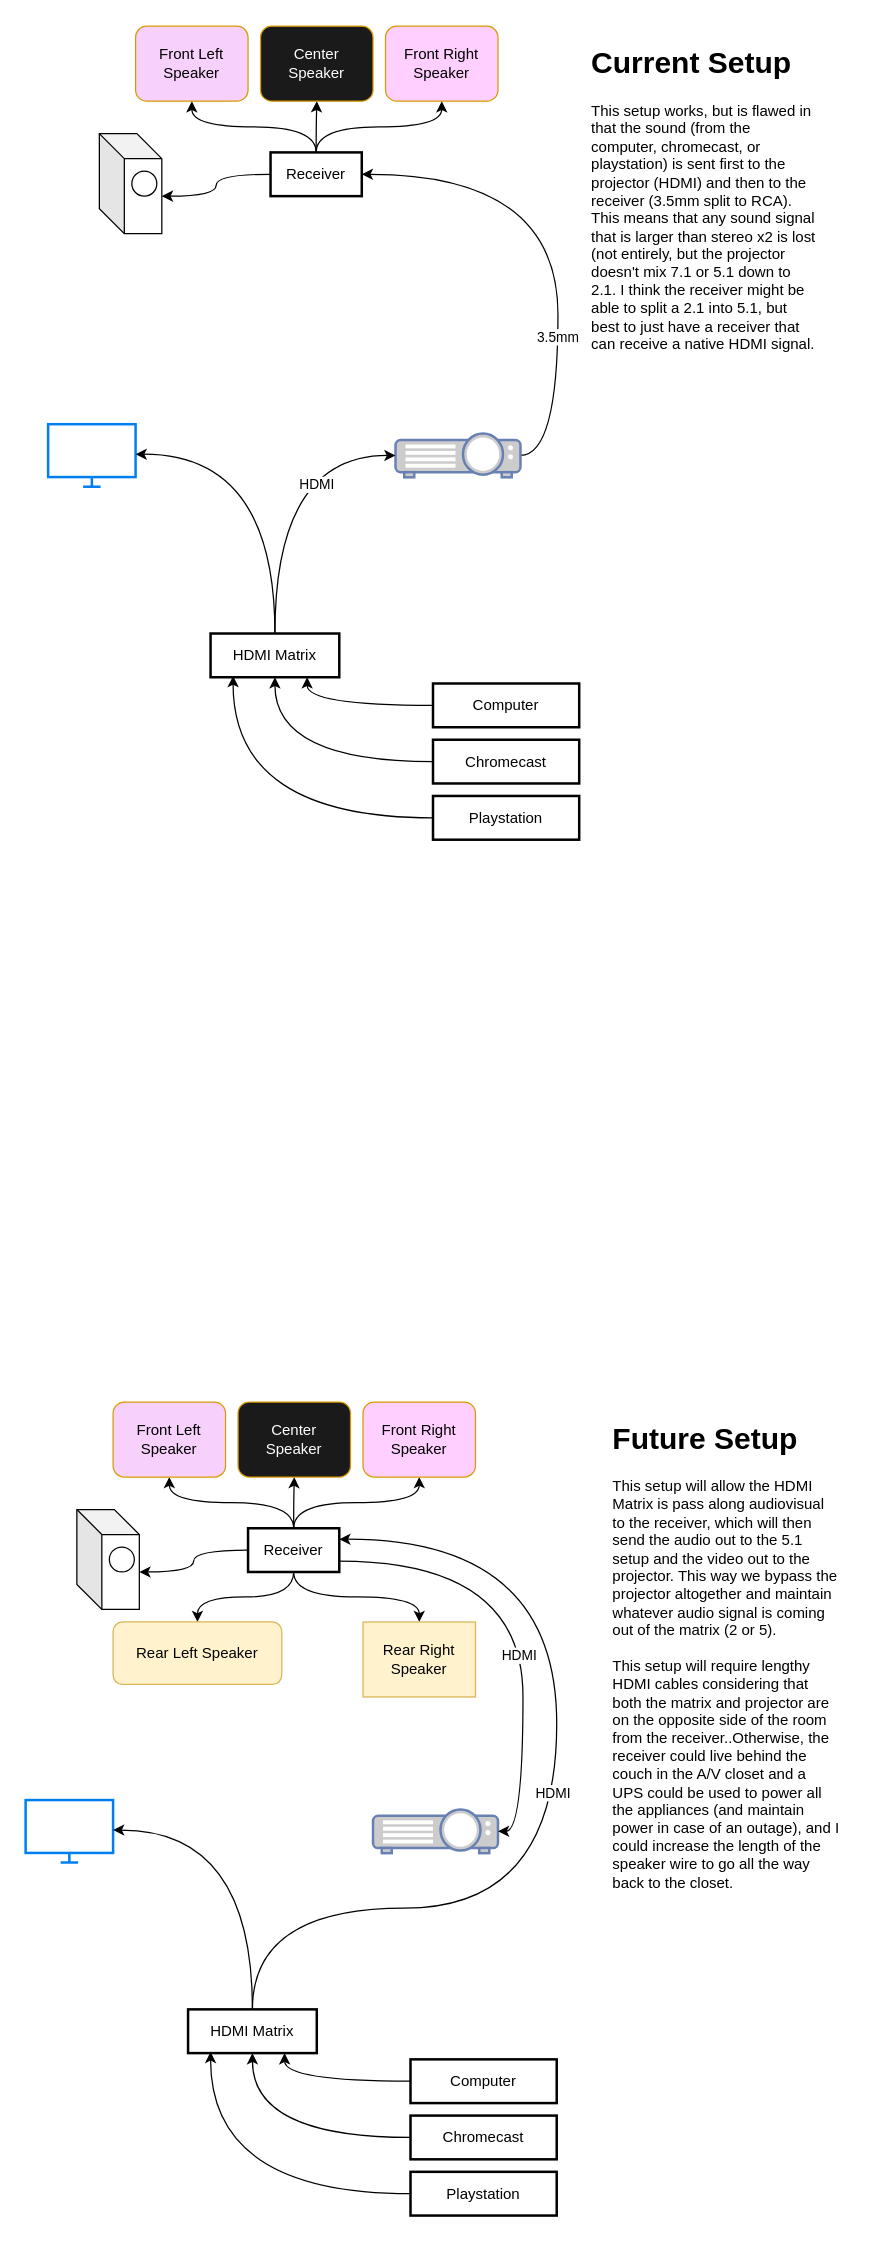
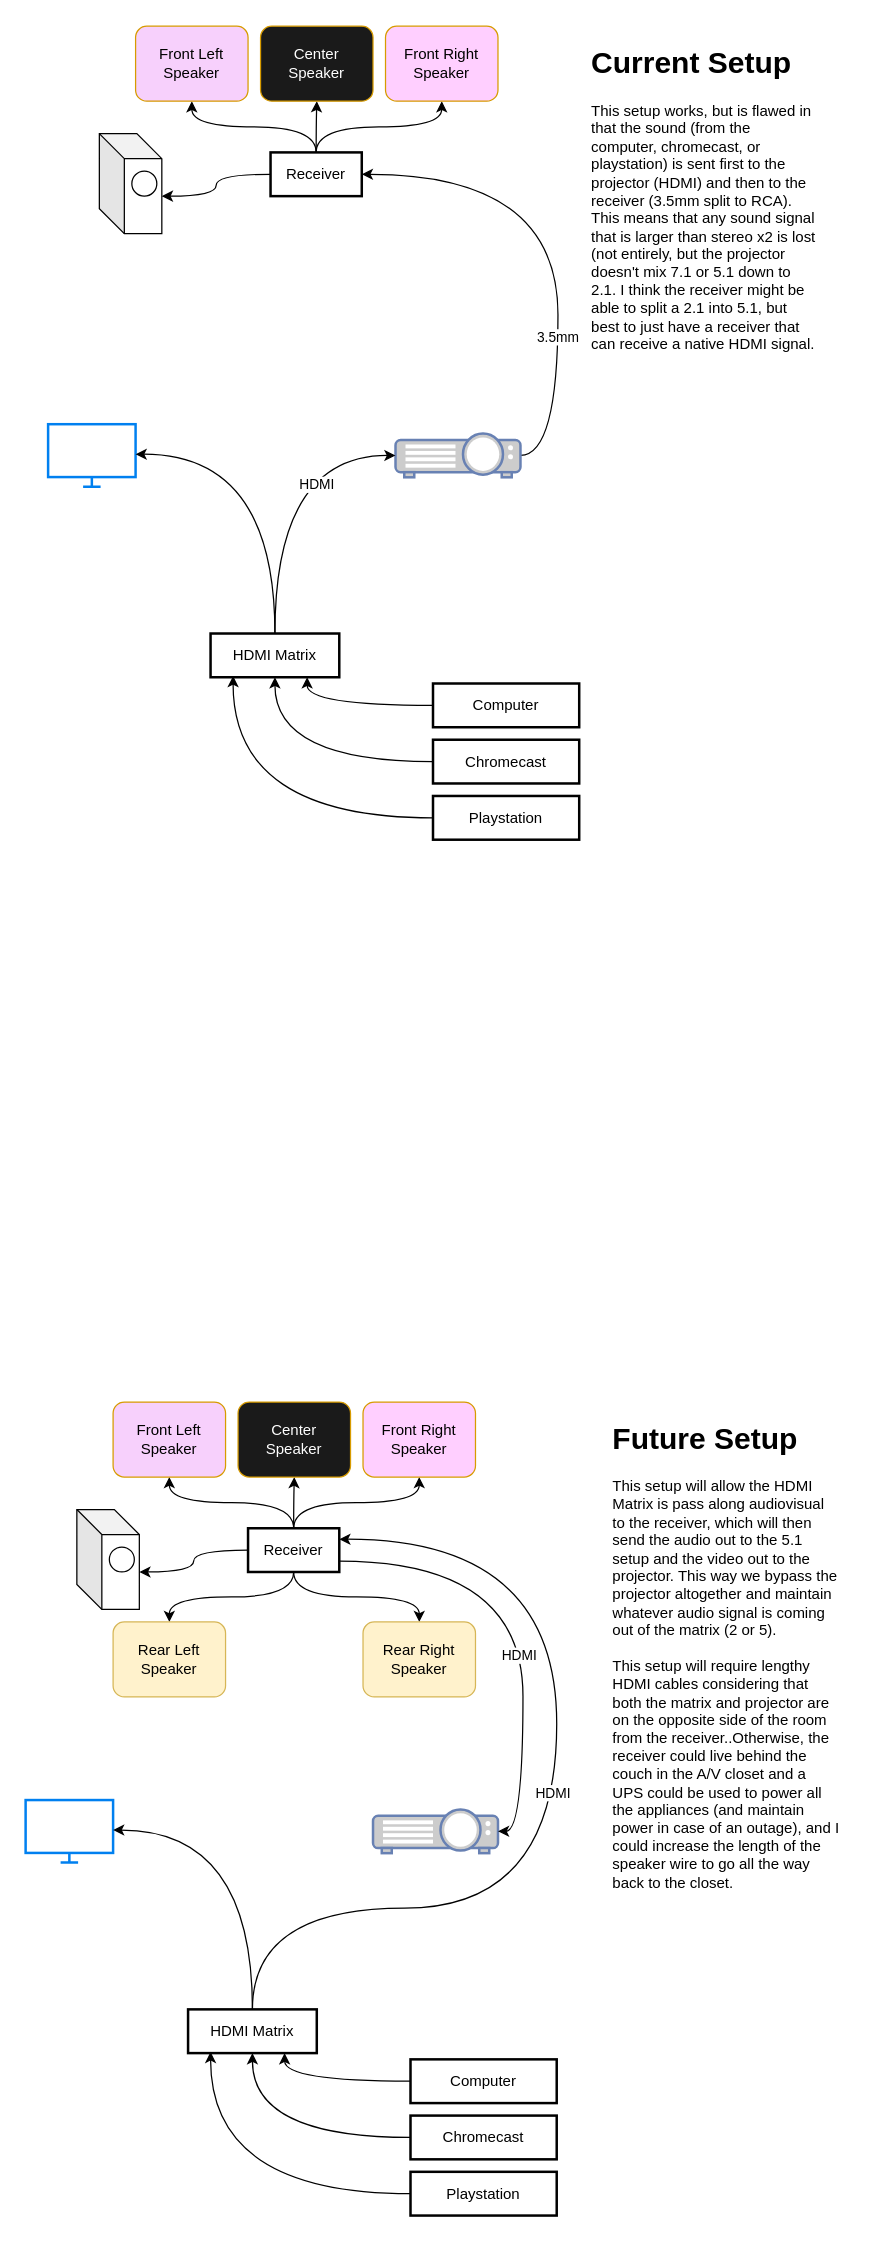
  <mxCell id="0" />
  <mxCell id="1" parent="0" />
  <mxCell id="2" value="HDMI Matrix " style="whiteSpace=wrap;strokeWidth=2;" parent="1" vertex="1"><mxGeometry x="168" y="506" width="103" height="35" as="geometry" /></mxCell>
  <mxCell id="3" style="edgeStyle=orthogonalEdgeStyle;curved=1;rounded=0;orthogonalLoop=1;jettySize=auto;html=1;entryX=0.5;entryY=1;entryDx=0;entryDy=0;exitX=0.5;exitY=0;exitDx=0;exitDy=0;endArrow=classic;endFill=1;" edge="1" parent="1" source="6" target="21"><mxGeometry relative="1" as="geometry" /></mxCell>
  <mxCell id="4" style="edgeStyle=orthogonalEdgeStyle;curved=1;rounded=0;orthogonalLoop=1;jettySize=auto;html=1;entryX=0.5;entryY=1;entryDx=0;entryDy=0;exitX=0.5;exitY=0;exitDx=0;exitDy=0;endArrow=classic;endFill=1;" edge="1" parent="1" source="6" target="19"><mxGeometry relative="1" as="geometry" /></mxCell>
  <mxCell id="5" style="edgeStyle=orthogonalEdgeStyle;curved=1;rounded=0;orthogonalLoop=1;jettySize=auto;html=1;entryX=0.5;entryY=1;entryDx=0;entryDy=0;endArrow=classic;endFill=1;" edge="1" parent="1" source="6" target="20"><mxGeometry relative="1" as="geometry" /></mxCell>
  <mxCell id="6" value="Receiver" style="whiteSpace=wrap;strokeWidth=2;" parent="1" vertex="1"><mxGeometry x="216" y="121" width="73" height="35" as="geometry" /></mxCell>
  <mxCell id="7" style="edgeStyle=orthogonalEdgeStyle;curved=1;rounded=0;orthogonalLoop=1;jettySize=auto;html=1;entryX=0.75;entryY=1;entryDx=0;entryDy=0;endArrow=classic;endFill=1;endSize=6;" edge="1" parent="1" source="8" target="2"><mxGeometry relative="1" as="geometry" /></mxCell>
  <mxCell id="8" value="Computer" style="whiteSpace=wrap;strokeWidth=2;" parent="1" vertex="1"><mxGeometry x="346" y="546" width="117" height="35" as="geometry" /></mxCell>
  <mxCell id="9" style="edgeStyle=orthogonalEdgeStyle;curved=1;rounded=0;orthogonalLoop=1;jettySize=auto;html=1;entryX=1;entryY=0.5;entryDx=0;entryDy=0;exitX=1;exitY=0.5;exitDx=0;exitDy=0;exitPerimeter=0;endArrow=classic;endFill=1;" edge="1" parent="1" source="11" target="6"><mxGeometry relative="1" as="geometry"><Array as="points"><mxPoint x="446" y="364" /><mxPoint x="446" y="139" /></Array></mxGeometry></mxCell>
  <mxCell id="10" value="3.5mm" style="edgeLabel;html=1;align=center;verticalAlign=middle;resizable=0;points=[];" vertex="1" connectable="0" parent="9"><mxGeometry x="-0.395" y="1" relative="1" as="geometry"><mxPoint as="offset" /></mxGeometry></mxCell>
  <mxCell id="11" value="" style="fontColor=#0066CC;verticalAlign=top;verticalLabelPosition=bottom;labelPosition=center;align=center;html=1;outlineConnect=0;fillColor=#CCCCCC;strokeColor=#6881B3;gradientColor=none;gradientDirection=north;strokeWidth=2;shape=mxgraph.networks.video_projector;" vertex="1" parent="1"><mxGeometry x="316" y="346" width="100" height="35" as="geometry" /></mxCell>
  <mxCell id="12" value="" style="html=1;verticalLabelPosition=bottom;align=center;labelBackgroundColor=#ffffff;verticalAlign=top;strokeWidth=2;strokeColor=#0080F0;shadow=0;dashed=0;shape=mxgraph.ios7.icons.monitor;" vertex="1" parent="1"><mxGeometry x="38" y="338.5" width="70" height="50" as="geometry" /></mxCell>
  <mxCell id="13" style="edgeStyle=orthogonalEdgeStyle;rounded=0;orthogonalLoop=1;jettySize=auto;html=1;entryX=1;entryY=0.48;entryDx=0;entryDy=0;entryPerimeter=0;curved=1;exitX=0.5;exitY=0;exitDx=0;exitDy=0;endArrow=classic;endFill=1;endSize=6;" edge="1" parent="1" source="2" target="12"><mxGeometry relative="1" as="geometry" /></mxCell>
  <mxCell id="14" style="edgeStyle=orthogonalEdgeStyle;curved=1;rounded=0;orthogonalLoop=1;jettySize=auto;html=1;exitX=0.5;exitY=0;exitDx=0;exitDy=0;entryX=0;entryY=0.5;entryDx=0;entryDy=0;entryPerimeter=0;endArrow=classic;endFill=1;endSize=6;" edge="1" parent="1" source="2" target="11"><mxGeometry relative="1" as="geometry" /></mxCell>
  <mxCell id="15" value="HDMI" style="edgeLabel;html=1;align=center;verticalAlign=middle;resizable=0;points=[];" vertex="1" connectable="0" parent="14"><mxGeometry x="0.466" y="-23" relative="1" as="geometry"><mxPoint as="offset" /></mxGeometry></mxCell>
  <mxCell id="16" value="" style="group;fillColor=default;" vertex="1" connectable="0" parent="1"><mxGeometry x="79" y="106" width="50" height="80" as="geometry" /></mxCell>
  <mxCell id="17" value="" style="shape=cube;whiteSpace=wrap;html=1;boundedLbl=1;backgroundOutline=1;darkOpacity=0.05;darkOpacity2=0.1;" vertex="1" parent="16"><mxGeometry width="50" height="80" as="geometry" /></mxCell>
  <mxCell id="18" value="" style="ellipse;whiteSpace=wrap;html=1;" vertex="1" parent="16"><mxGeometry x="26" y="30" width="20" height="20" as="geometry" /></mxCell>
  <mxCell id="19" value="Front Left Speaker" style="rounded=1;whiteSpace=wrap;html=1;fillColor=#f7d0fc;strokeColor=#D79B00;" vertex="1" parent="1"><mxGeometry x="108" y="20" width="90" height="60" as="geometry" /></mxCell>
  <mxCell id="20" value="&lt;div&gt;&lt;font color=&quot;#ffffff&quot;&gt;Center&lt;/font&gt; &lt;br&gt;&lt;/div&gt;&lt;div&gt;&lt;font color=&quot;#ffffff&quot;&gt;Speaker&lt;/font&gt;&lt;/div&gt;" style="rounded=1;whiteSpace=wrap;html=1;fillColor=#1A1A1A;strokeColor=#D79B00;" vertex="1" parent="1"><mxGeometry x="208" y="20" width="90" height="60" as="geometry" /></mxCell>
  <mxCell id="21" value="Front Right Speaker" style="rounded=1;whiteSpace=wrap;html=1;fillColor=#FFCFFF;strokeColor=#D79B00;" vertex="1" parent="1"><mxGeometry x="308" y="20" width="90" height="60" as="geometry" /></mxCell>
  <mxCell id="22" style="edgeStyle=orthogonalEdgeStyle;curved=1;rounded=0;orthogonalLoop=1;jettySize=auto;html=1;entryX=0;entryY=0;entryDx=50;entryDy=50;entryPerimeter=0;endArrow=classic;endFill=1;" edge="1" parent="1" source="6" target="17"><mxGeometry relative="1" as="geometry" /></mxCell>
  <mxCell id="23" style="edgeStyle=orthogonalEdgeStyle;curved=1;rounded=0;orthogonalLoop=1;jettySize=auto;html=1;entryX=0.5;entryY=1;entryDx=0;entryDy=0;endArrow=classic;endFill=1;endSize=6;" edge="1" parent="1" source="24" target="2"><mxGeometry relative="1" as="geometry"><mxPoint x="266" y="525.5" as="targetPoint" /></mxGeometry></mxCell>
  <mxCell id="24" value="Chromecast" style="whiteSpace=wrap;strokeWidth=2;" vertex="1" parent="1"><mxGeometry x="346" y="591" width="117" height="35" as="geometry" /></mxCell>
  <mxCell id="25" style="edgeStyle=orthogonalEdgeStyle;curved=1;rounded=0;orthogonalLoop=1;jettySize=auto;html=1;entryX=0.175;entryY=0.971;entryDx=0;entryDy=0;entryPerimeter=0;endArrow=classic;endFill=1;endSize=6;" edge="1" parent="1" source="26" target="2"><mxGeometry relative="1" as="geometry"><mxPoint x="276" y="526" as="targetPoint" /></mxGeometry></mxCell>
  <mxCell id="26" value="Playstation" style="whiteSpace=wrap;strokeWidth=2;" vertex="1" parent="1"><mxGeometry x="346" y="636" width="117" height="35" as="geometry" /></mxCell>
  <mxCell id="27" value="&lt;h1&gt;Current Setup&lt;br&gt;&lt;/h1&gt;This setup works, but is flawed in that the sound (from the computer, chromecast, or playstation) is sent first to the projector (HDMI) and then to the receiver (3.5mm split to RCA). This means that any sound signal that is larger than stereo x2 is lost (not entirely, but the projector doesn't mix 7.1 or 5.1 down to 2.1. I think the receiver might be able to split a 2.1 into 5.1, but best to just have a receiver that can receive a native HDMI signal." style="text;html=1;strokeColor=none;fillColor=none;spacing=5;spacingTop=-20;whiteSpace=wrap;overflow=hidden;rounded=0;" vertex="1" parent="1"><mxGeometry x="468" y="30" width="190" height="266" as="geometry" /></mxCell>
  <mxCell id="28" style="edgeStyle=orthogonalEdgeStyle;curved=1;rounded=0;orthogonalLoop=1;jettySize=auto;html=1;exitX=0.5;exitY=0;exitDx=0;exitDy=0;entryX=1;entryY=0.25;entryDx=0;entryDy=0;endArrow=classic;endFill=1;" edge="1" parent="1" source="30" target="36"><mxGeometry relative="1" as="geometry"><Array as="points"><mxPoint x="201" y="1526" /><mxPoint x="445" y="1526" /><mxPoint x="445" y="1231" /></Array></mxGeometry></mxCell>
  <mxCell id="29" value="HDMI" style="edgeLabel;html=1;align=center;verticalAlign=middle;resizable=0;points=[];" vertex="1" connectable="0" parent="28"><mxGeometry x="0.05" y="4" relative="1" as="geometry"><mxPoint as="offset" /></mxGeometry></mxCell>
  <mxCell id="30" value="HDMI Matrix " style="whiteSpace=wrap;strokeWidth=2;" vertex="1" parent="1"><mxGeometry x="150" y="1607" width="103" height="35" as="geometry" /></mxCell>
  <mxCell id="31" style="edgeStyle=orthogonalEdgeStyle;curved=1;rounded=0;orthogonalLoop=1;jettySize=auto;html=1;entryX=0.5;entryY=0;entryDx=0;entryDy=0;exitX=0.5;exitY=1;exitDx=0;exitDy=0;endArrow=classic;endFill=1;" edge="1" parent="1" source="36" target="46"><mxGeometry relative="1" as="geometry" /></mxCell>
  <mxCell id="32" style="edgeStyle=orthogonalEdgeStyle;curved=1;rounded=0;orthogonalLoop=1;jettySize=auto;html=1;entryX=0.5;entryY=0;entryDx=0;entryDy=0;exitX=0.5;exitY=1;exitDx=0;exitDy=0;endArrow=classic;endFill=1;" edge="1" parent="1" source="36" target="47"><mxGeometry relative="1" as="geometry" /></mxCell>
  <mxCell id="33" style="edgeStyle=orthogonalEdgeStyle;curved=1;rounded=0;orthogonalLoop=1;jettySize=auto;html=1;entryX=0.5;entryY=1;entryDx=0;entryDy=0;exitX=0.5;exitY=0;exitDx=0;exitDy=0;endArrow=classic;endFill=1;" edge="1" parent="1" source="36" target="49"><mxGeometry relative="1" as="geometry" /></mxCell>
  <mxCell id="34" style="edgeStyle=orthogonalEdgeStyle;curved=1;rounded=0;orthogonalLoop=1;jettySize=auto;html=1;entryX=0.5;entryY=1;entryDx=0;entryDy=0;exitX=0.5;exitY=0;exitDx=0;exitDy=0;endArrow=classic;endFill=1;" edge="1" parent="1" source="36" target="45"><mxGeometry relative="1" as="geometry" /></mxCell>
  <mxCell id="35" style="edgeStyle=orthogonalEdgeStyle;curved=1;rounded=0;orthogonalLoop=1;jettySize=auto;html=1;entryX=0.5;entryY=1;entryDx=0;entryDy=0;endArrow=classic;endFill=1;" edge="1" parent="1" source="36" target="48"><mxGeometry relative="1" as="geometry" /></mxCell>
  <mxCell id="36" value="Receiver" style="whiteSpace=wrap;strokeWidth=2;" vertex="1" parent="1"><mxGeometry x="198" y="1222" width="73" height="35" as="geometry" /></mxCell>
  <mxCell id="37" style="edgeStyle=orthogonalEdgeStyle;curved=1;rounded=0;orthogonalLoop=1;jettySize=auto;html=1;entryX=0.75;entryY=1;entryDx=0;entryDy=0;endArrow=classic;endFill=1;endSize=6;" edge="1" parent="1" source="38" target="30"><mxGeometry relative="1" as="geometry" /></mxCell>
  <mxCell id="38" value="Computer" style="whiteSpace=wrap;strokeWidth=2;" vertex="1" parent="1"><mxGeometry x="328" y="1647" width="117" height="35" as="geometry" /></mxCell>
  <mxCell id="39" value="" style="fontColor=#0066CC;verticalAlign=top;verticalLabelPosition=bottom;labelPosition=center;align=center;html=1;outlineConnect=0;fillColor=#CCCCCC;strokeColor=#6881B3;gradientColor=none;gradientDirection=north;strokeWidth=2;shape=mxgraph.networks.video_projector;" vertex="1" parent="1"><mxGeometry x="298" y="1447" width="100" height="35" as="geometry" /></mxCell>
  <mxCell id="40" value="" style="html=1;verticalLabelPosition=bottom;align=center;labelBackgroundColor=#ffffff;verticalAlign=top;strokeWidth=2;strokeColor=#0080F0;shadow=0;dashed=0;shape=mxgraph.ios7.icons.monitor;" vertex="1" parent="1"><mxGeometry x="20" y="1439.5" width="70" height="50" as="geometry" /></mxCell>
  <mxCell id="41" style="edgeStyle=orthogonalEdgeStyle;rounded=0;orthogonalLoop=1;jettySize=auto;html=1;entryX=1;entryY=0.48;entryDx=0;entryDy=0;entryPerimeter=0;curved=1;exitX=0.5;exitY=0;exitDx=0;exitDy=0;endArrow=classic;endFill=1;endSize=6;" edge="1" parent="1" source="30" target="40"><mxGeometry relative="1" as="geometry" /></mxCell>
  <mxCell id="42" value="" style="group;fillColor=default;" vertex="1" connectable="0" parent="1"><mxGeometry x="61" y="1207" width="50" height="80" as="geometry" /></mxCell>
  <mxCell id="43" value="" style="shape=cube;whiteSpace=wrap;html=1;boundedLbl=1;backgroundOutline=1;darkOpacity=0.05;darkOpacity2=0.1;" vertex="1" parent="42"><mxGeometry width="50" height="80" as="geometry" /></mxCell>
  <mxCell id="44" value="" style="ellipse;whiteSpace=wrap;html=1;" vertex="1" parent="42"><mxGeometry x="26" y="30" width="20" height="20" as="geometry" /></mxCell>
  <mxCell id="45" value="Front Left Speaker" style="rounded=1;whiteSpace=wrap;html=1;fillColor=#f7d0fc;strokeColor=#D79B00;" vertex="1" parent="1"><mxGeometry x="90" y="1121" width="90" height="60" as="geometry" /></mxCell>
- <mxCell id="46" value="Rear Right Speaker" style="whiteSpace=wrap;html=1;fillColor=#fff2cc;strokeColor=#d6b656;rounded=0;" vertex="1" parent="1"><mxGeometry x="290" y="1297" width="90" height="60" as="geometry" /></mxCell>
- <mxCell id="47" value="Rear Left Speaker" style="rounded=1;whiteSpace=wrap;html=1;fillColor=#fff2cc;strokeColor=#d6b656;" vertex="1" parent="1"><mxGeometry x="90" y="1297" width="135" height="50" as="geometry" /></mxCell>
+ <mxCell id="46" value="Rear Right Speaker" style="rounded=1;whiteSpace=wrap;html=1;fillColor=#fff2cc;strokeColor=#d6b656;" vertex="1" parent="1"><mxGeometry x="290" y="1297" width="90" height="60" as="geometry" /></mxCell>
+ <mxCell id="47" value="Rear Left Speaker" style="rounded=1;whiteSpace=wrap;html=1;fillColor=#fff2cc;strokeColor=#d6b656;" vertex="1" parent="1"><mxGeometry x="90" y="1297" width="90" height="60" as="geometry" /></mxCell>
  <mxCell id="48" value="&lt;div&gt;&lt;font color=&quot;#ffffff&quot;&gt;Center&lt;/font&gt; &lt;br&gt;&lt;/div&gt;&lt;div&gt;&lt;font color=&quot;#ffffff&quot;&gt;Speaker&lt;/font&gt;&lt;/div&gt;" style="rounded=1;whiteSpace=wrap;html=1;fillColor=#1A1A1A;strokeColor=#D79B00;" vertex="1" parent="1"><mxGeometry x="190" y="1121" width="90" height="60" as="geometry" /></mxCell>
  <mxCell id="49" value="Front Right Speaker" style="rounded=1;whiteSpace=wrap;html=1;fillColor=#FFCFFF;strokeColor=#D79B00;" vertex="1" parent="1"><mxGeometry x="290" y="1121" width="90" height="60" as="geometry" /></mxCell>
  <mxCell id="50" style="edgeStyle=orthogonalEdgeStyle;curved=1;rounded=0;orthogonalLoop=1;jettySize=auto;html=1;entryX=0;entryY=0;entryDx=50;entryDy=50;entryPerimeter=0;endArrow=classic;endFill=1;" edge="1" parent="1" source="36" target="43"><mxGeometry relative="1" as="geometry" /></mxCell>
  <mxCell id="51" style="edgeStyle=orthogonalEdgeStyle;curved=1;rounded=0;orthogonalLoop=1;jettySize=auto;html=1;entryX=0.5;entryY=1;entryDx=0;entryDy=0;endArrow=classic;endFill=1;endSize=6;" edge="1" parent="1" source="52" target="30"><mxGeometry relative="1" as="geometry"><mxPoint x="248" y="1626.5" as="targetPoint" /></mxGeometry></mxCell>
  <mxCell id="52" value="Chromecast" style="whiteSpace=wrap;strokeWidth=2;" vertex="1" parent="1"><mxGeometry x="328" y="1692" width="117" height="35" as="geometry" /></mxCell>
  <mxCell id="53" style="edgeStyle=orthogonalEdgeStyle;curved=1;rounded=0;orthogonalLoop=1;jettySize=auto;html=1;entryX=0.175;entryY=0.971;entryDx=0;entryDy=0;entryPerimeter=0;endArrow=classic;endFill=1;endSize=6;" edge="1" parent="1" source="54" target="30"><mxGeometry relative="1" as="geometry"><mxPoint x="258" y="1627" as="targetPoint" /></mxGeometry></mxCell>
  <mxCell id="54" value="Playstation" style="whiteSpace=wrap;strokeWidth=2;" vertex="1" parent="1"><mxGeometry x="328" y="1737" width="117" height="35" as="geometry" /></mxCell>
  <mxCell id="55" value="&lt;h1&gt;Future Setup&lt;br&gt;&lt;/h1&gt;&lt;div&gt;This setup will allow the HDMI Matrix is pass along audiovisual to the receiver, which will then send the audio out to the 5.1 setup and the video out to the projector. This way we bypass the projector altogether and maintain whatever audio signal is coming out of the matrix (2 or 5). &lt;br&gt;&lt;/div&gt;&lt;div&gt;&lt;br&gt;&lt;/div&gt;&lt;div&gt;This setup will require lengthy HDMI cables considering that both the matrix and projector are on the opposite side of the room from the receiver..Otherwise, the receiver could live behind the couch in the A/V closet and a UPS could be used to power all the appliances (and maintain power in case of an outage), and I could increase the length of the speaker wire to go all the way back to the closet.&lt;br&gt;&lt;/div&gt;" style="text;html=1;strokeColor=none;fillColor=none;spacing=5;spacingTop=-20;whiteSpace=wrap;overflow=hidden;rounded=0;" vertex="1" parent="1"><mxGeometry x="485" y="1131" width="190" height="395" as="geometry" /></mxCell>
  <mxCell id="56" style="edgeStyle=orthogonalEdgeStyle;curved=1;rounded=0;orthogonalLoop=1;jettySize=auto;html=1;exitX=1;exitY=0.75;exitDx=0;exitDy=0;entryX=1;entryY=0.5;entryDx=0;entryDy=0;entryPerimeter=0;endArrow=classic;endFill=1;" edge="1" parent="1" source="36" target="39"><mxGeometry relative="1" as="geometry" /></mxCell>
  <mxCell id="57" value="HDMI" style="edgeLabel;html=1;align=center;verticalAlign=middle;resizable=0;points=[];" vertex="1" connectable="0" parent="56"><mxGeometry x="0.158" y="-4" relative="1" as="geometry"><mxPoint as="offset" /></mxGeometry></mxCell>
